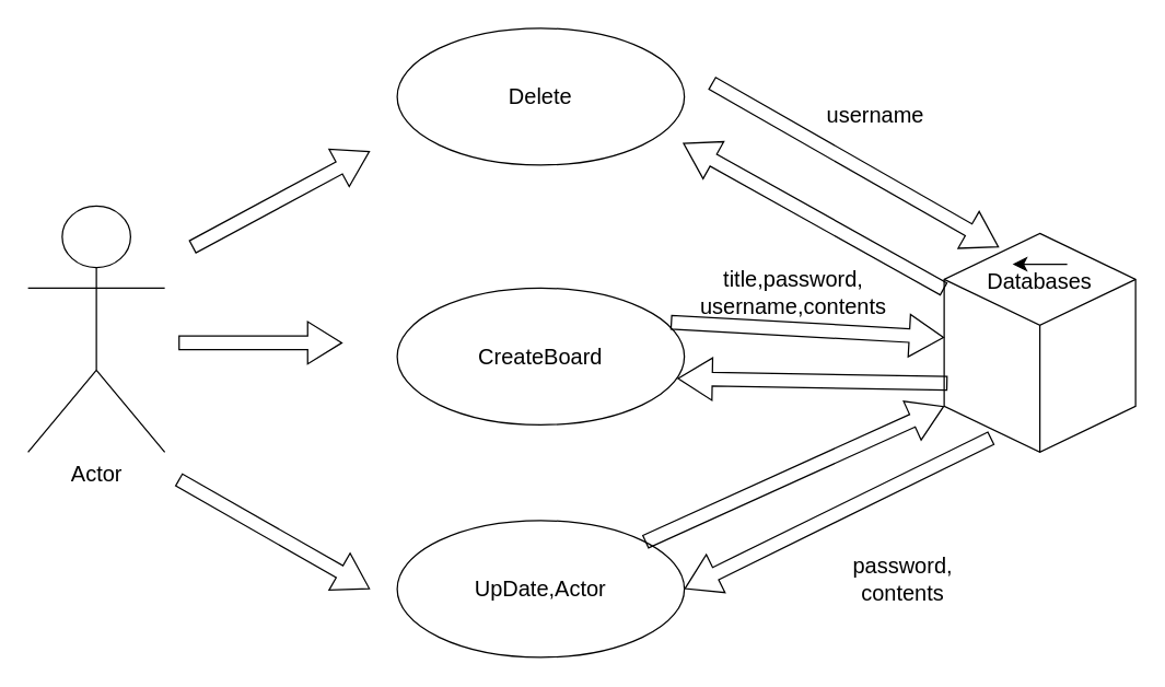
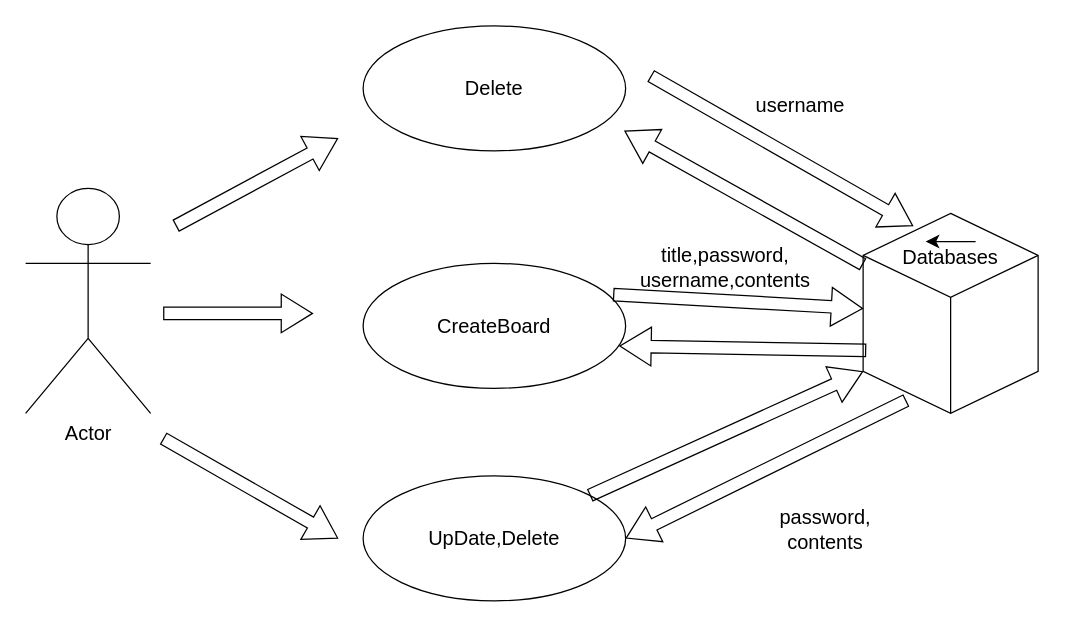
  <mxCell id="0" />
  <mxCell id="1" parent="0" />
  <mxCell id="2" value="Actor" style="shape=umlActor;verticalLabelPosition=bottom;verticalAlign=top;html=1;fontSize=16;" vertex="1" parent="1"><mxGeometry x="20" y="150" width="100" height="180" as="geometry" /></mxCell>
  <mxCell id="3" value="" style="html=1;whiteSpace=wrap;shape=isoCube2;backgroundOutline=1;isoAngle=15;fontSize=16;" vertex="1" parent="1"><mxGeometry x="690" y="170" width="140" height="160" as="geometry" /></mxCell>
  <mxCell id="4" value="Databases" style="text;html=1;strokeColor=none;fillColor=none;align=center;verticalAlign=middle;whiteSpace=wrap;rounded=0;fontSize=16;" vertex="1" parent="1"><mxGeometry x="740" y="180" width="40" height="50" as="geometry" /></mxCell>
  <mxCell id="5" value="" style="ellipse;whiteSpace=wrap;html=1;fontSize=16;" vertex="1" parent="1"><mxGeometry x="290" y="380" width="210" height="100" as="geometry" /></mxCell>
- <mxCell id="6" value="UpDate,Actor" style="text;html=1;strokeColor=none;fillColor=none;align=center;verticalAlign=middle;whiteSpace=wrap;rounded=0;fontSize=16;" vertex="1" parent="1"><mxGeometry x="300" y="380" width="190" height="100" as="geometry" /></mxCell>
+ <mxCell id="6" value="UpDate,Delete" style="text;html=1;strokeColor=none;fillColor=none;align=center;verticalAlign=middle;whiteSpace=wrap;rounded=0;fontSize=16;" vertex="1" parent="1"><mxGeometry x="300" y="380" width="190" height="100" as="geometry" /></mxCell>
  <mxCell id="7" value="" style="ellipse;whiteSpace=wrap;html=1;fontSize=16;" vertex="1" parent="1"><mxGeometry x="290" y="210" width="210" height="100" as="geometry" /></mxCell>
  <mxCell id="8" value="CreateBoard" style="text;html=1;strokeColor=none;fillColor=none;align=center;verticalAlign=middle;whiteSpace=wrap;rounded=0;fontSize=16;" vertex="1" parent="1"><mxGeometry x="300" y="210" width="190" height="100" as="geometry" /></mxCell>
  <mxCell id="9" style="edgeStyle=none;curved=1;rounded=0;orthogonalLoop=1;jettySize=auto;html=1;exitX=1;exitY=0.25;exitDx=0;exitDy=0;entryX=0;entryY=0.25;entryDx=0;entryDy=0;fontSize=12;startSize=8;endSize=8;" edge="1" parent="1" source="4" target="4"><mxGeometry relative="1" as="geometry" /></mxCell>
  <mxCell id="10" value="" style="ellipse;whiteSpace=wrap;html=1;fontSize=16;" vertex="1" parent="1"><mxGeometry x="290" y="20" width="210" height="100" as="geometry" /></mxCell>
  <mxCell id="11" value="Delete" style="text;html=1;strokeColor=none;fillColor=none;align=center;verticalAlign=middle;whiteSpace=wrap;rounded=0;fontSize=16;" vertex="1" parent="1"><mxGeometry x="300" y="20" width="190" height="100" as="geometry" /></mxCell>
  <mxCell id="12" value="" style="shape=flexArrow;endArrow=classic;html=1;rounded=0;fontSize=12;startSize=8;endSize=8;curved=1;" edge="1" parent="1"><mxGeometry width="50" height="50" relative="1" as="geometry"><mxPoint x="140" y="180" as="sourcePoint" /><mxPoint x="270" y="110" as="targetPoint" /></mxGeometry></mxCell>
  <mxCell id="13" value="" style="shape=flexArrow;endArrow=classic;html=1;rounded=0;fontSize=12;startSize=8;endSize=8;curved=1;" edge="1" parent="1"><mxGeometry width="50" height="50" relative="1" as="geometry"><mxPoint x="130" y="350" as="sourcePoint" /><mxPoint x="270" y="430" as="targetPoint" /></mxGeometry></mxCell>
  <mxCell id="14" value="" style="shape=flexArrow;endArrow=classic;html=1;rounded=0;fontSize=12;startSize=8;endSize=8;curved=1;" edge="1" parent="1"><mxGeometry width="50" height="50" relative="1" as="geometry"><mxPoint x="130" y="250" as="sourcePoint" /><mxPoint x="250" y="250" as="targetPoint" /></mxGeometry></mxCell>
  <mxCell id="15" value="" style="shape=flexArrow;endArrow=classic;html=1;rounded=0;fontSize=12;startSize=8;endSize=8;curved=1;entryX=0;entryY=0;entryDx=0;entryDy=126.389;entryPerimeter=0;" edge="1" parent="1" source="5" target="3"><mxGeometry width="50" height="50" relative="1" as="geometry"><mxPoint x="550" y="280" as="sourcePoint" /><mxPoint x="690" y="360" as="targetPoint" /></mxGeometry></mxCell>
  <mxCell id="16" value="" style="shape=flexArrow;endArrow=classic;html=1;rounded=0;fontSize=12;startSize=8;endSize=8;curved=1;entryX=1;entryY=0.5;entryDx=0;entryDy=0;exitX=0.247;exitY=0.935;exitDx=0;exitDy=0;exitPerimeter=0;" edge="1" parent="1" source="3" target="5"><mxGeometry width="50" height="50" relative="1" as="geometry"><mxPoint x="150" y="370" as="sourcePoint" /><mxPoint x="290" y="450" as="targetPoint" /></mxGeometry></mxCell>
  <mxCell id="17" value="" style="shape=flexArrow;endArrow=classic;html=1;rounded=0;fontSize=12;startSize=8;endSize=8;curved=1;exitX=1;exitY=0.25;exitDx=0;exitDy=0;" edge="1" parent="1" source="8" target="3"><mxGeometry width="50" height="50" relative="1" as="geometry"><mxPoint x="450" y="250" as="sourcePoint" /><mxPoint x="669" y="150" as="targetPoint" /></mxGeometry></mxCell>
  <mxCell id="18" value="" style="shape=flexArrow;endArrow=classic;html=1;rounded=0;fontSize=12;startSize=8;endSize=8;curved=1;entryX=1.026;entryY=0.661;entryDx=0;entryDy=0;entryPerimeter=0;exitX=0.018;exitY=0.685;exitDx=0;exitDy=0;exitPerimeter=0;" edge="1" parent="1" source="3" target="8"><mxGeometry width="50" height="50" relative="1" as="geometry"><mxPoint x="704" y="174" as="sourcePoint" /><mxPoint x="479" y="284" as="targetPoint" /></mxGeometry></mxCell>
  <mxCell id="19" value="" style="shape=flexArrow;endArrow=classic;html=1;rounded=0;fontSize=12;startSize=8;endSize=8;curved=1;entryX=0.286;entryY=0.063;entryDx=0;entryDy=0;entryPerimeter=0;" edge="1" parent="1" target="3"><mxGeometry width="50" height="50" relative="1" as="geometry"><mxPoint x="520" y="60" as="sourcePoint" /><mxPoint x="689" y="-30" as="targetPoint" /></mxGeometry></mxCell>
  <mxCell id="20" value="" style="shape=flexArrow;endArrow=classic;html=1;rounded=0;fontSize=12;startSize=8;endSize=8;curved=1;entryX=1;entryY=0.5;entryDx=0;entryDy=0;" edge="1" parent="1" source="3"><mxGeometry width="50" height="50" relative="1" as="geometry"><mxPoint x="724" y="-6" as="sourcePoint" /><mxPoint x="499" y="104" as="targetPoint" /></mxGeometry></mxCell>
  <mxCell id="21" value="username" style="text;html=1;strokeColor=none;fillColor=none;align=center;verticalAlign=middle;whiteSpace=wrap;rounded=0;fontSize=16;" vertex="1" parent="1"><mxGeometry x="540" y="60" width="200" height="45" as="geometry" /></mxCell>
  <mxCell id="22" value="title,password,&lt;br&gt;username,contents" style="text;html=1;strokeColor=none;fillColor=none;align=center;verticalAlign=middle;whiteSpace=wrap;rounded=0;fontSize=16;" vertex="1" parent="1"><mxGeometry x="480" y="190" width="200" height="45" as="geometry" /></mxCell>
  <mxCell id="23" value="password,&lt;br&gt;contents" style="text;html=1;strokeColor=none;fillColor=none;align=center;verticalAlign=middle;whiteSpace=wrap;rounded=0;fontSize=16;" vertex="1" parent="1"><mxGeometry x="560" y="400" width="200" height="45" as="geometry" /></mxCell>
